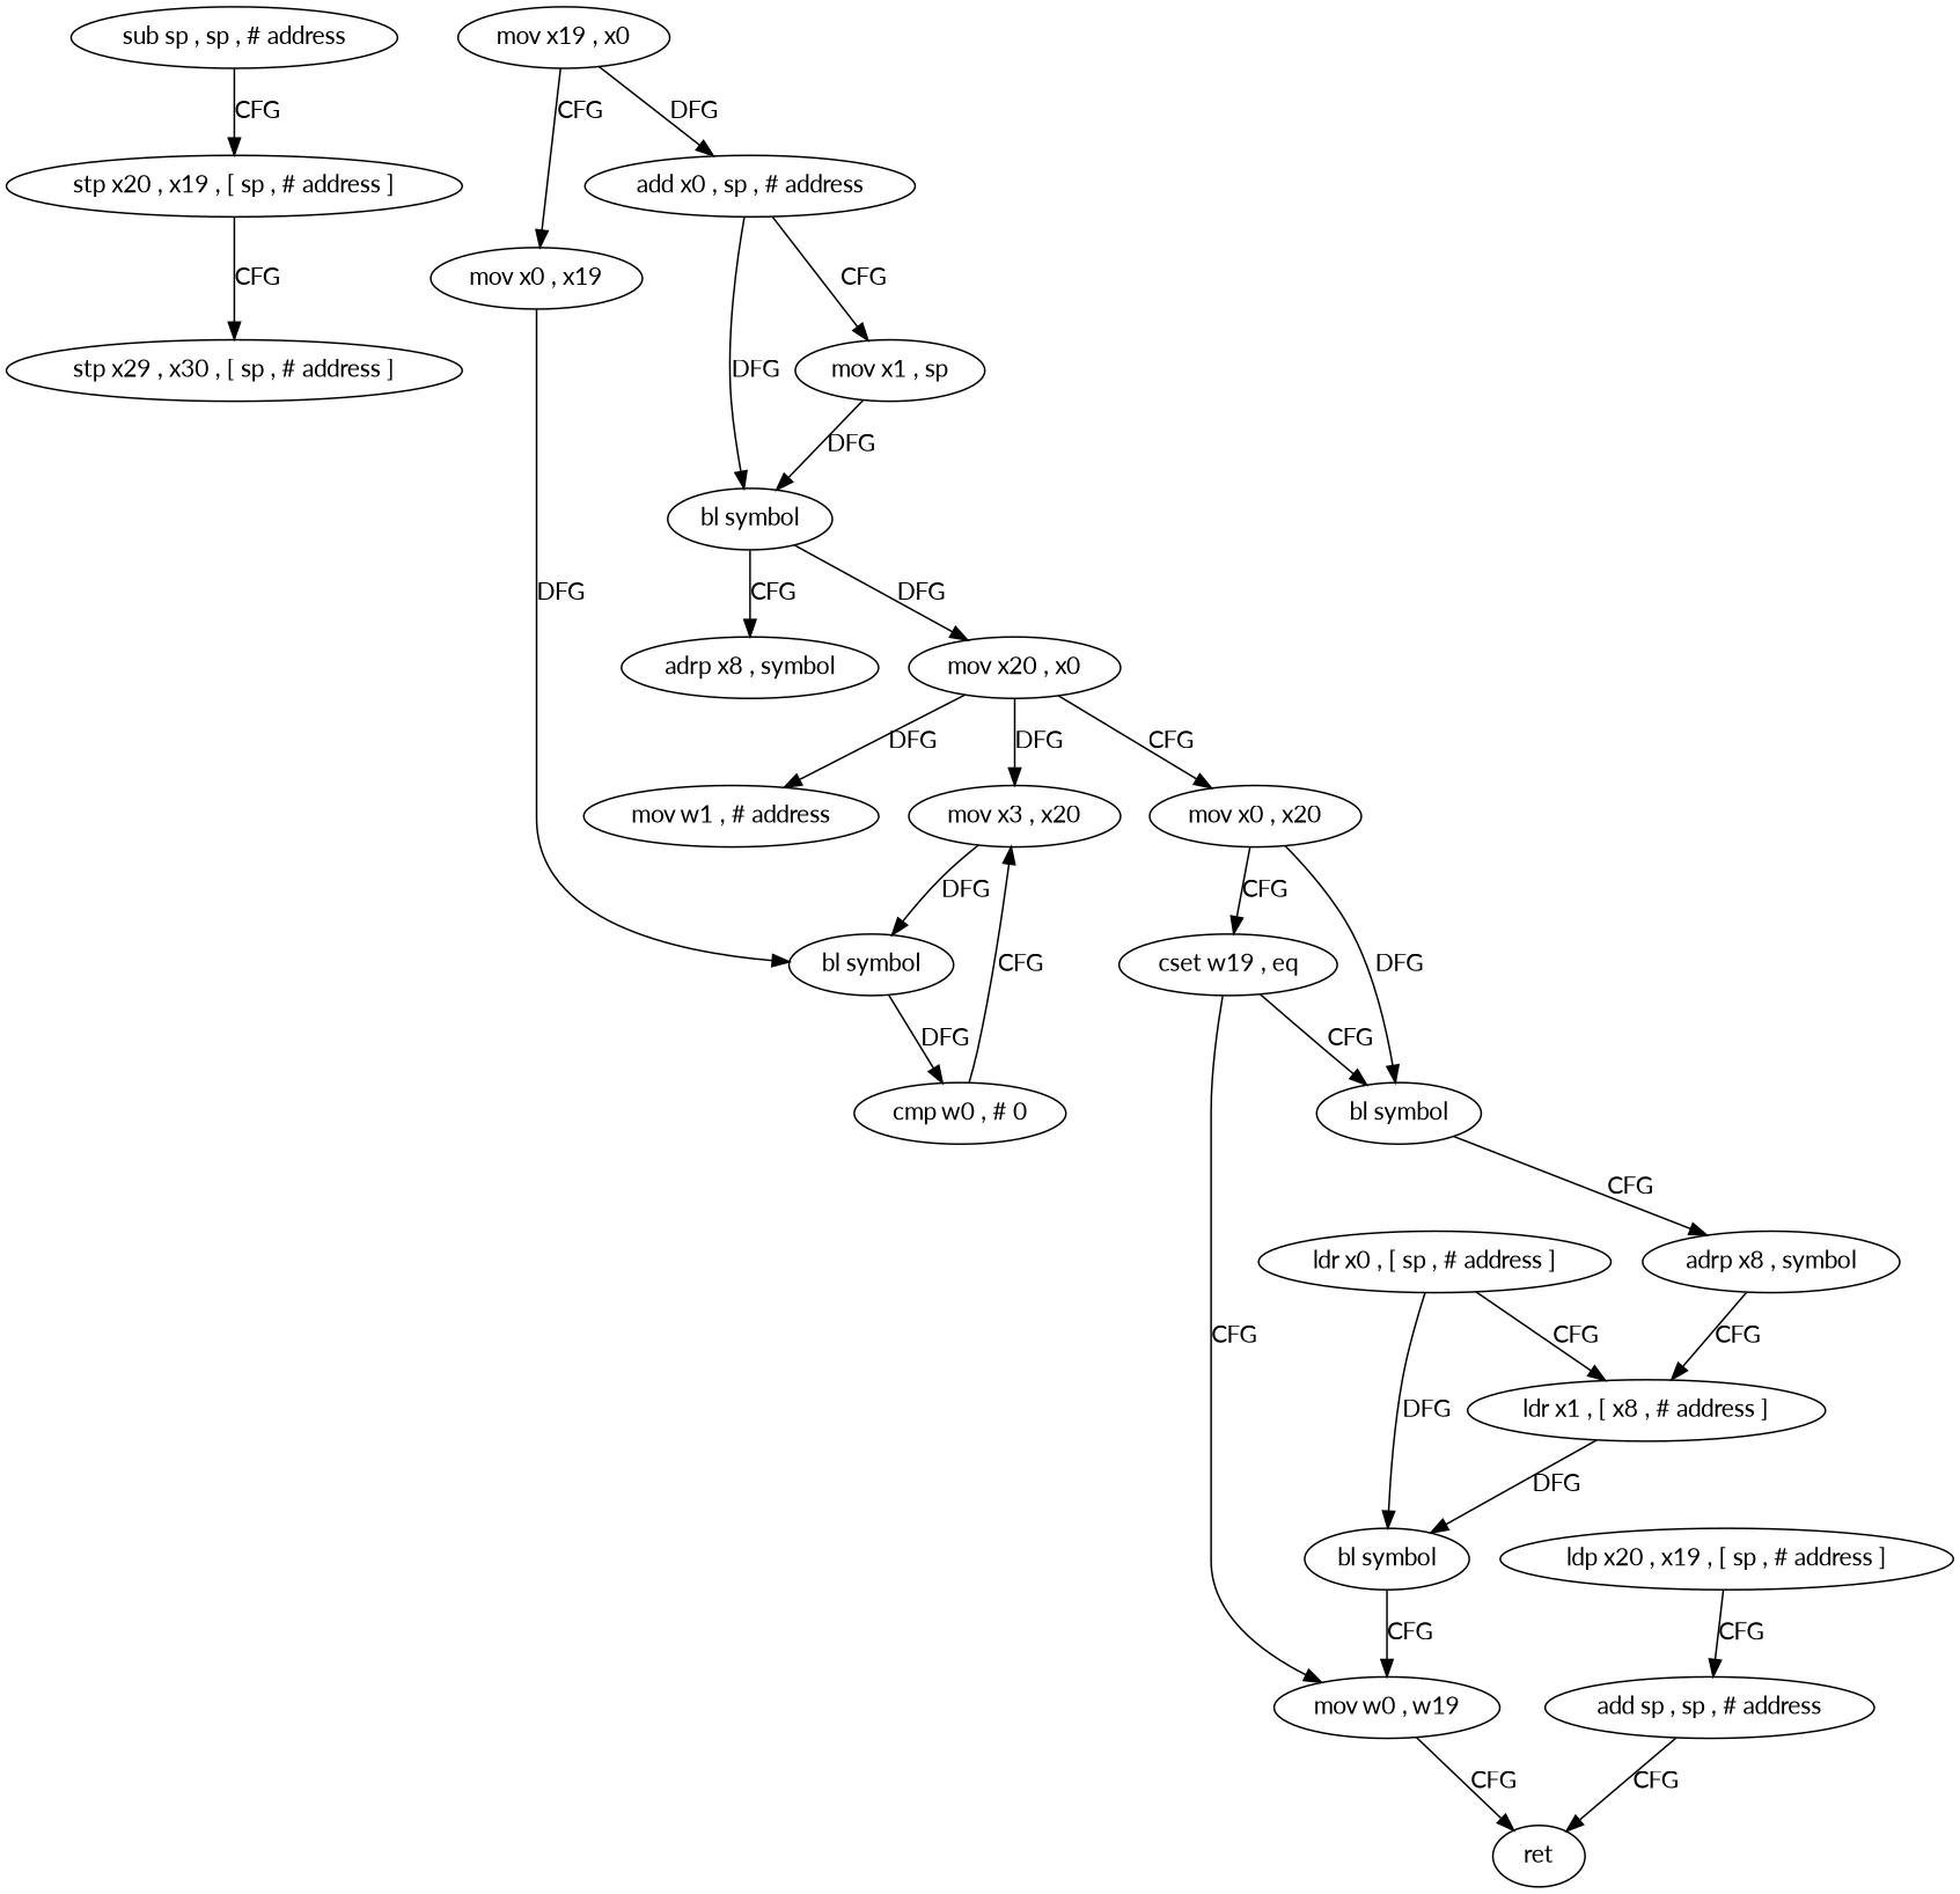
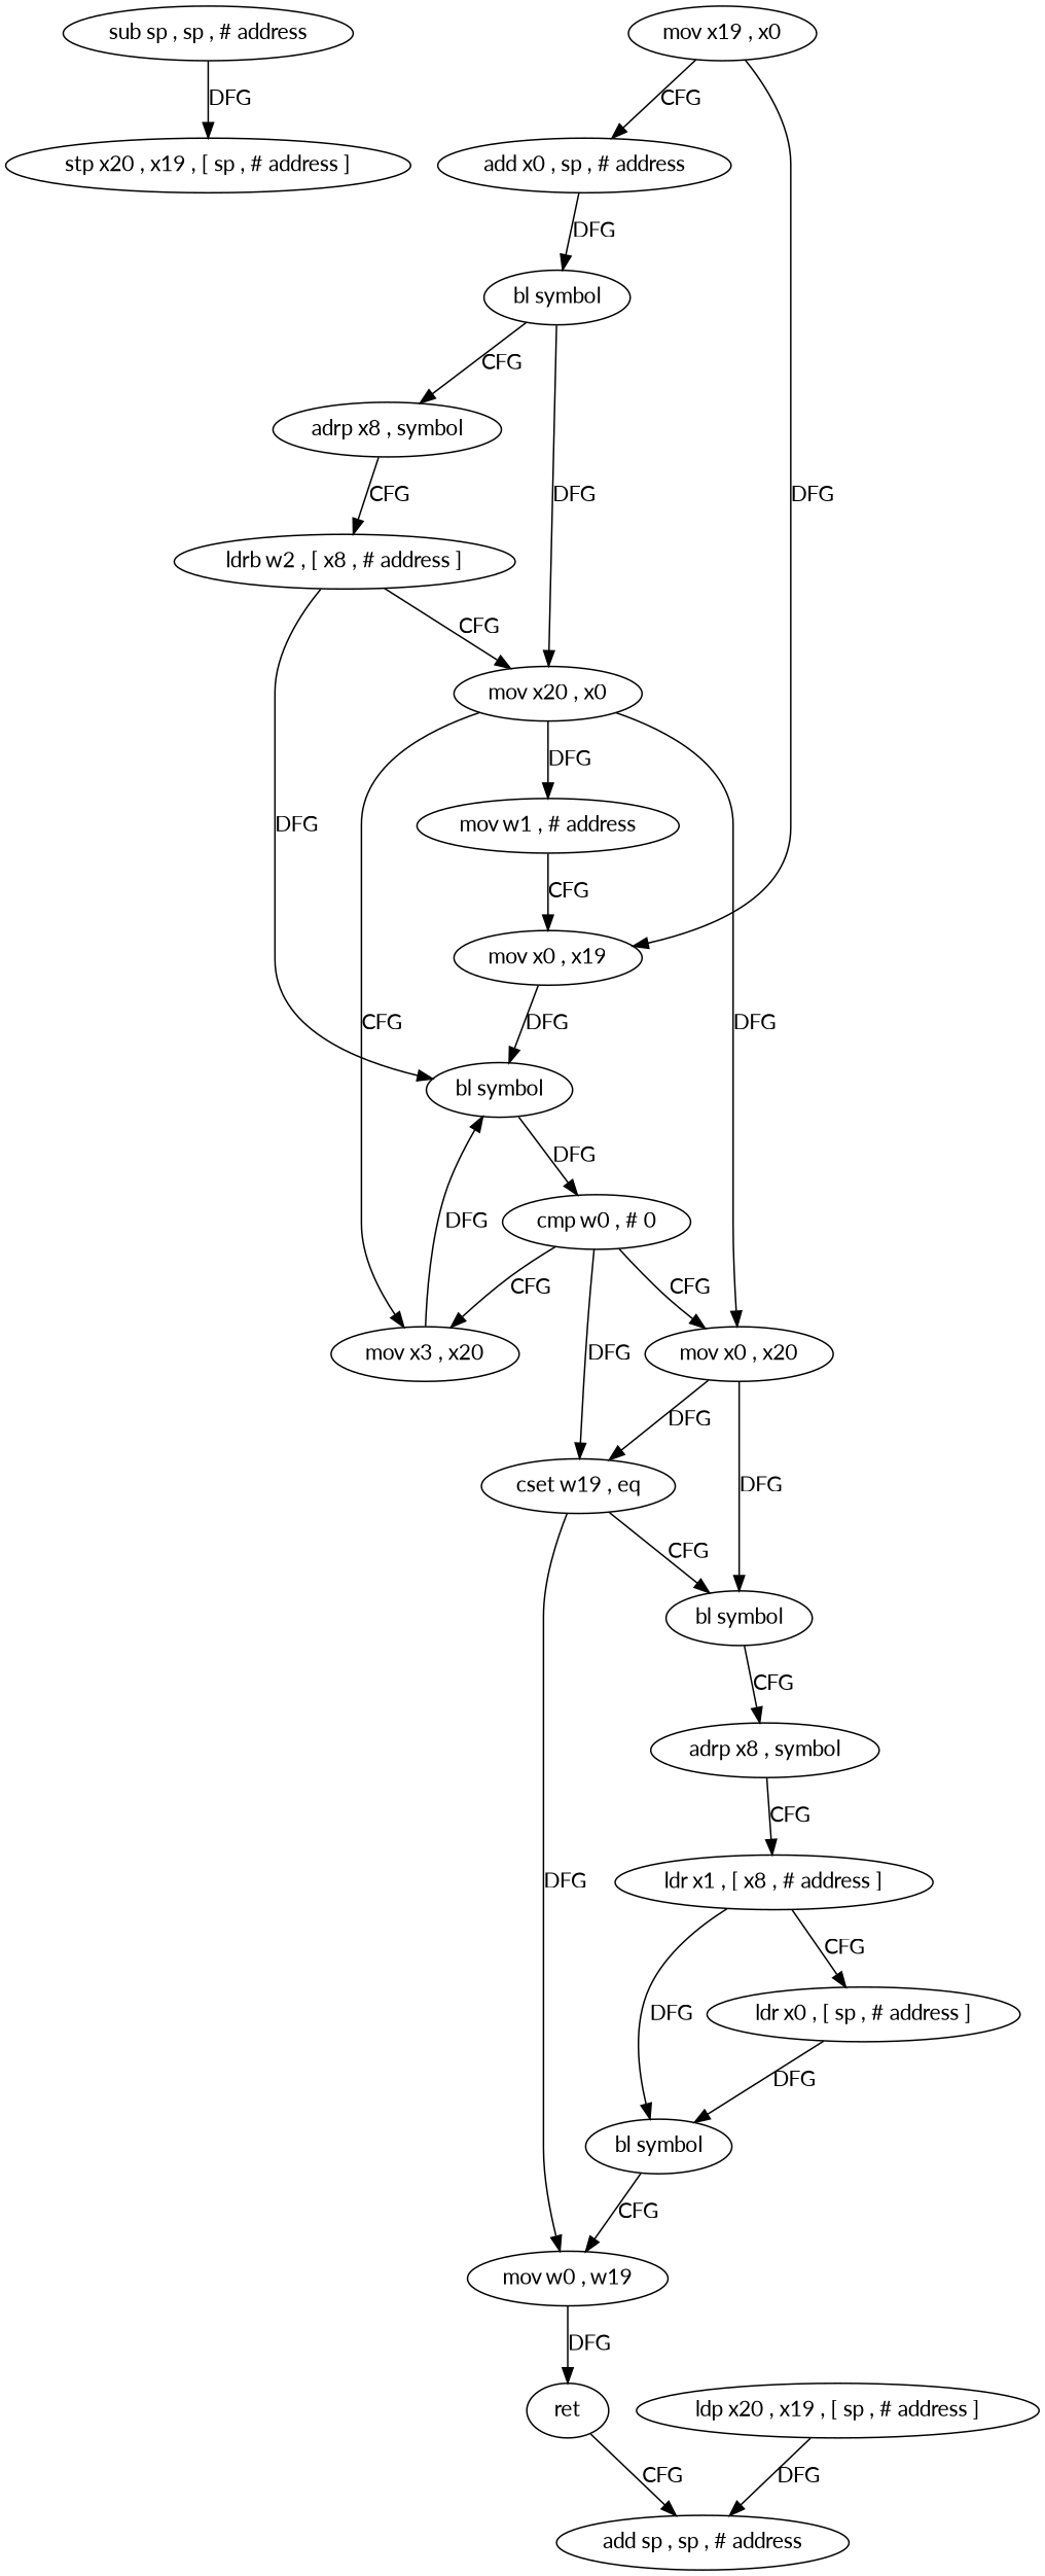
  digraph {
    fontname=Lato
    node [fontname=Lato]
    edge [fontname=Lato]
    n1 [label="sub sp , sp , # address"]
    n2 [label="stp x20 , x19 , [ sp , # address ]"]
-   n3 [label="stp x29 , x30 , [ sp , # address ]"]
    n4 [label="mov x19 , x0"]
    n5 [label="add x0 , sp , # address"]
    n6 [label="mov x0 , x19"]
-   n7 [label="mov x1 , sp"]
    n8 [label="bl symbol"]
    n9 [label="bl symbol"]
    n10 [label="adrp x8 , symbol"]
    n11 [label="mov x20 , x0"]
+   n12 [label="ldrb w2 , [ x8 , # address ]"]
    n13 [label="mov w1 , # address"]
    n14 [label="mov x3 , x20"]
    n15 [label="mov x0 , x20"]
    n16 [label="cmp w0 , # 0"]
    n17 [label="cset w19 , eq"]
    n18 [label="bl symbol"]
    n19 [label="mov w0 , w19"]
    n20 [label="adrp x8 , symbol"]
    n21 [label=ret]
    n22 [label="ldr x1 , [ x8 , # address ]"]
    n23 [label="ldr x0 , [ sp , # address ]"]
    n24 [label="bl symbol"]
    n25 [label="ldp x20 , x19 , [ sp , # address ]"]
    n26 [label="add sp , sp , # address"]
-   n1 -> n2 [label=CFG]
-   n2 -> n3 [label=CFG]
-   n4 -> n5 [label=DFG]
-   n4 -> n6 [label=CFG]
-   n5 -> n7 [label=CFG]
+   n1 -> n2 [label=DFG]
+   n4 -> n5 [label=CFG]
+   n4 -> n6 [label=DFG]
    n5 -> n8 [label=DFG]
    n6 -> n9 [label=DFG]
-   n7 -> n8 [label=DFG]
    n8 -> n10 [label=CFG]
    n8 -> n11 [label=DFG]
    n9 -> n16 [label=DFG]
+   n10 -> n12 [label=CFG]
    n11 -> n13 [label=DFG]
-   n11 -> n14 [label=DFG]
-   n11 -> n15 [label=CFG]
+   n11 -> n14 [label=CFG]
+   n11 -> n15 [label=DFG]
+   n12 -> n9 [label=DFG]
+   n12 -> n11 [label=CFG]
+   n13 -> n6 [label=CFG]
    n14 -> n9 [label=DFG]
-   n15 -> n17 [label=CFG]
+   n15 -> n17 [label=DFG]
    n15 -> n18 [label=DFG]
    n16 -> n14 [label=CFG]
+   n16 -> n15 [label=CFG]
+   n16 -> n17 [label=DFG]
    n17 -> n18 [label=CFG]
-   n17 -> n19 [label=CFG]
+   n17 -> n19 [label=DFG]
    n18 -> n20 [label=CFG]
-   n19 -> n21 [label=CFG]
+   n19 -> n21 [label=DFG]
    n20 -> n22 [label=CFG]
-   n23 -> n22 [label=CFG]
+   n22 -> n23 [label=CFG]
    n22 -> n24 [label=DFG]
    n23 -> n24 [label=DFG]
    n24 -> n19 [label=CFG]
-   n25 -> n26 [label=CFG]
-   n26 -> n21 [label=CFG]
+   n25 -> n26 [label=DFG]
+   n21 -> n26 [label=CFG]
  }
